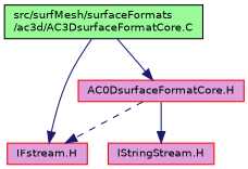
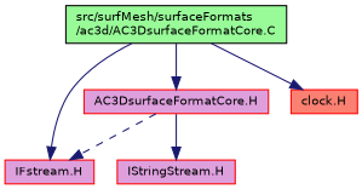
  digraph {
    node [color=red fillcolor=plum fontname=Helvetica fontsize=10 shape=record style=filled]
    edge [color=midnightblue fontname=Helvetica fontsize=10 labelfontname=Helvetica labelfontsize=10 style=solid]
    n1 [color=black fillcolor=palegreen fontcolor=black height=0.2 label="src/surfMesh/surfaceFormats\l/ac3d/AC3DsurfaceFormatCore.C" width=0.4]
-   n2 [height=0.2 label="AC0DsurfaceFormatCore.H" width=0.4]
+   n2 [height=0.2 label="AC3DsurfaceFormatCore.H" width=0.4]
    n3 [height=0.2 label="IFstream.H" width=0.4]
+   n4 [fillcolor=salmon height=0.2 label="clock.H" width=0.4]
    n5 [height=0.2 label="IStringStream.H" width=0.4]
    n1 -> n2
    n1 -> n3
+   n1 -> n4
    n2 -> n3 [style=dashed]
    n2 -> n5
  }
